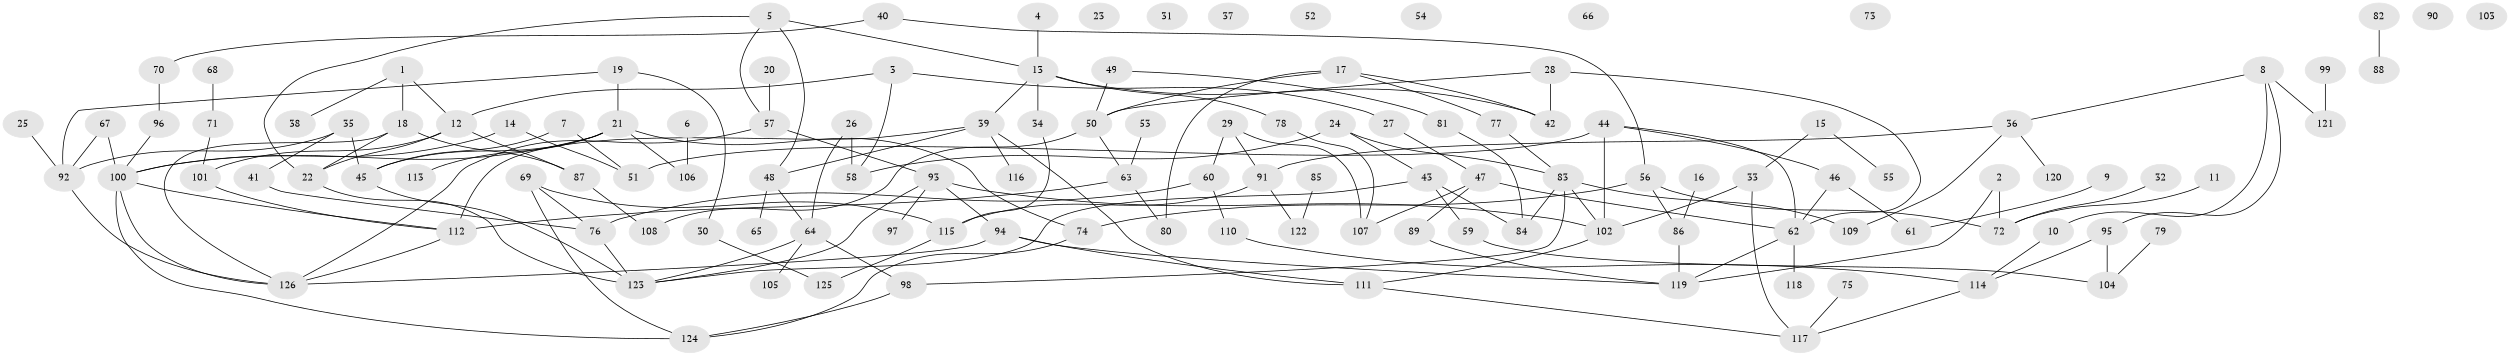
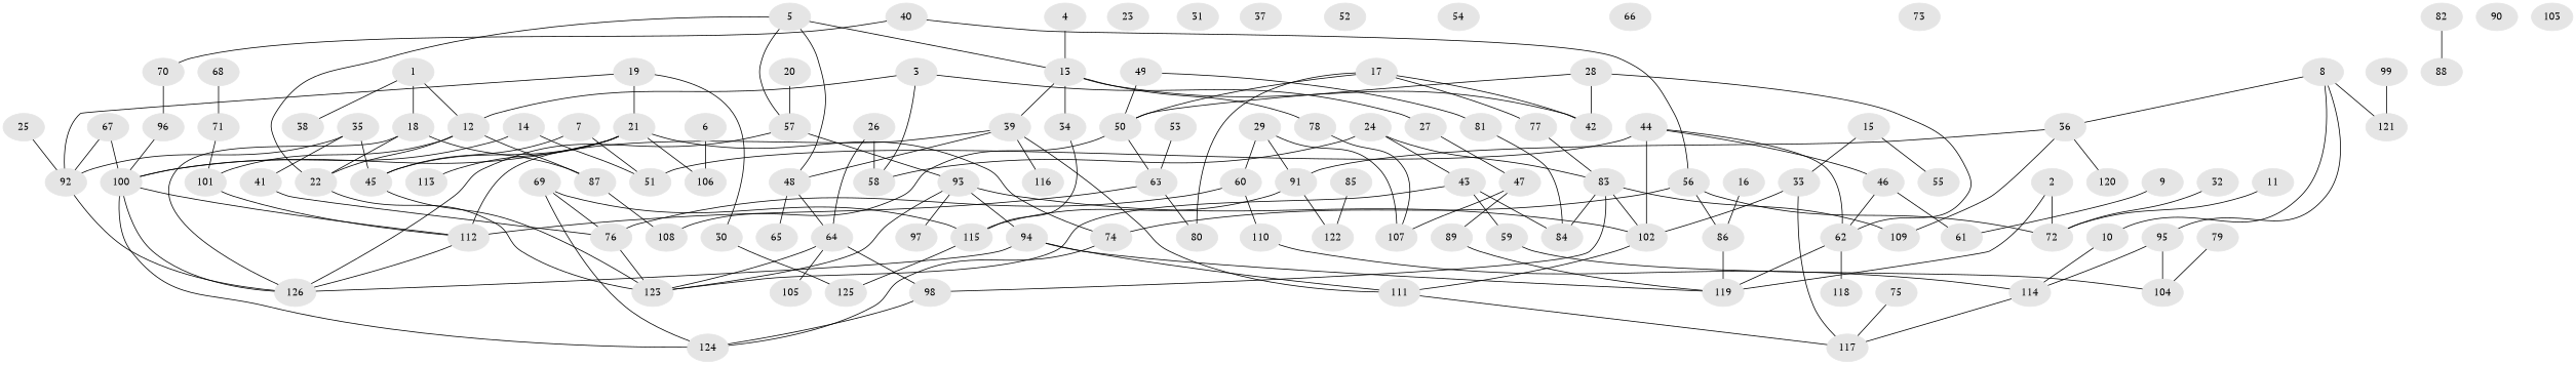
  graph {
    fontname="PT Serif"
    node [color=gray90 fontname="PT Serif" style=filled]
    edge [fontname="PT Serif"]
    1
    12
    18
    38
    22
    87
    101
    126
    2
    72
    119
    3
    27
    58
    47
    4
    13
    34
    39
    42
    78
    5
    48
    57
    123
    64
    65
    93
    6
    106
    7
    45
    51
    8
    10
    36
    95
    121
    114
    91
    109
    120
    104
    9
    61
    11
    108
    112
    115
    111
    116
    107
    14
    100
    124
    15
    33
    55
    102
    117
    16
    86
    17
    50
    77
    80
    63
    83
    19
    21
    30
    92
    74
    113
    125
    20
    23
    24
    43
    59
    84
    98
    25
    26
    105
    62
    89
    28
    118
    29
    60
    76
    110
    122
    31
    32
    35
    41
    37
    40
    56
    70
    96
    44
    46
    49
    81
    52
    53
    54
    94
    97
    66
    67
    68
    71
    69
    73
    75
    79
    82
    88
    85
    90
    99
    103
    1 -- 12
    1 -- 18
    1 -- 38
    12 -- 22
    12 -- 87
    12 -- 101
    18 -- 22
    18 -- 87
    18 -- 126
    22 -- 123
    87 -- 108
    101 -- 112
    2 -- 72
    2 -- 119
    3 -- 12
    3 -- 27
    3 -- 58
    27 -- 47
    47 -- 107
-   47 -- 62
    47 -- 89
    4 -- 13
    13 -- 34
    13 -- 39
    13 -- 42
    13 -- 78
    34 -- 115
    39 -- 48
    39 -- 112
    39 -- 111
    39 -- 116
    78 -- 107
    5 -- 22
    5 -- 13
    5 -- 48
    5 -- 57
    48 -- 64
    48 -- 65
    57 -- 126
    57 -- 93
    64 -- 123
    64 -- 98
    64 -- 105
    93 -- 123
    93 -- 102
    93 -- 94
    93 -- 97
    6 -- 106
    7 -- 45
    7 -- 51
    45 -- 123
    8 -- 10
    8 -- 36
    8 -- 95
    8 -- 121
    10 -- 114
    36 -- 91
    36 -- 109
    36 -- 120
    95 -- 114
    95 -- 104
    114 -- 117
    91 -- 115
    91 -- 122
    9 -- 61
    11 -- 72
    112 -- 126
    115 -- 125
    111 -- 117
    14 -- 51
    14 -- 100
    100 -- 126
    100 -- 112
    100 -- 124
    15 -- 33
    15 -- 55
    33 -- 102
    33 -- 117
    102 -- 111
    16 -- 86
    86 -- 119
    17 -- 42
    17 -- 50
    17 -- 77
    17 -- 80
    50 -- 108
    50 -- 63
    77 -- 83
    63 -- 112
    63 -- 80
    83 -- 109
    83 -- 102
    83 -- 84
    83 -- 98
    19 -- 21
    19 -- 30
    19 -- 92
    21 -- 106
    21 -- 45
    21 -- 100
    21 -- 74
    21 -- 113
    30 -- 125
    92 -- 126
    74 -- 124
    20 -- 57
    24 -- 58
    24 -- 83
    24 -- 43
    43 -- 123
    43 -- 59
    43 -- 84
    59 -- 104
    98 -- 124
    25 -- 92
    26 -- 58
    26 -- 64
    62 -- 119
    62 -- 118
    89 -- 119
    28 -- 42
    28 -- 50
    28 -- 62
    29 -- 91
    29 -- 107
    29 -- 60
    60 -- 76
    60 -- 110
    76 -- 123
    110 -- 114
    32 -- 72
    35 -- 45
    35 -- 92
    35 -- 41
    41 -- 76
    40 -- 56
    40 -- 70
    56 -- 72
    56 -- 86
    56 -- 74
    70 -- 96
    96 -- 100
    44 -- 51
    44 -- 102
    44 -- 62
    44 -- 46
    46 -- 61
    46 -- 62
    49 -- 50
    49 -- 81
    81 -- 84
    53 -- 63
    94 -- 126
    94 -- 119
    94 -- 111
    67 -- 100
    67 -- 92
    68 -- 71
    71 -- 101
    69 -- 115
    69 -- 124
    69 -- 76
    75 -- 117
    79 -- 104
    82 -- 88
    85 -- 122
    99 -- 121
  }
